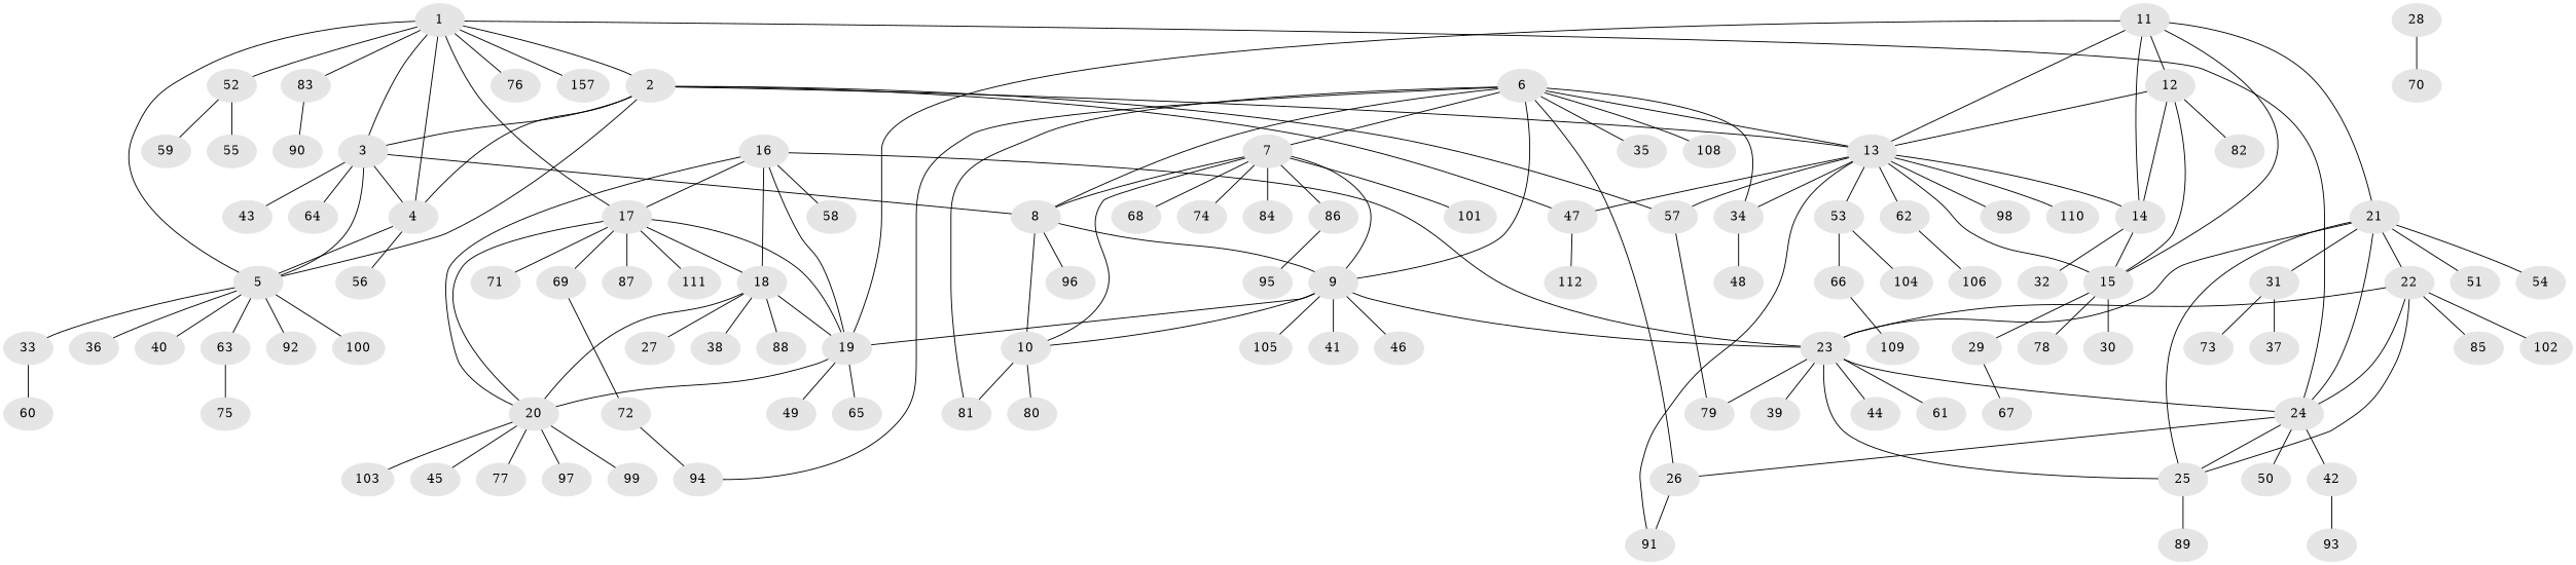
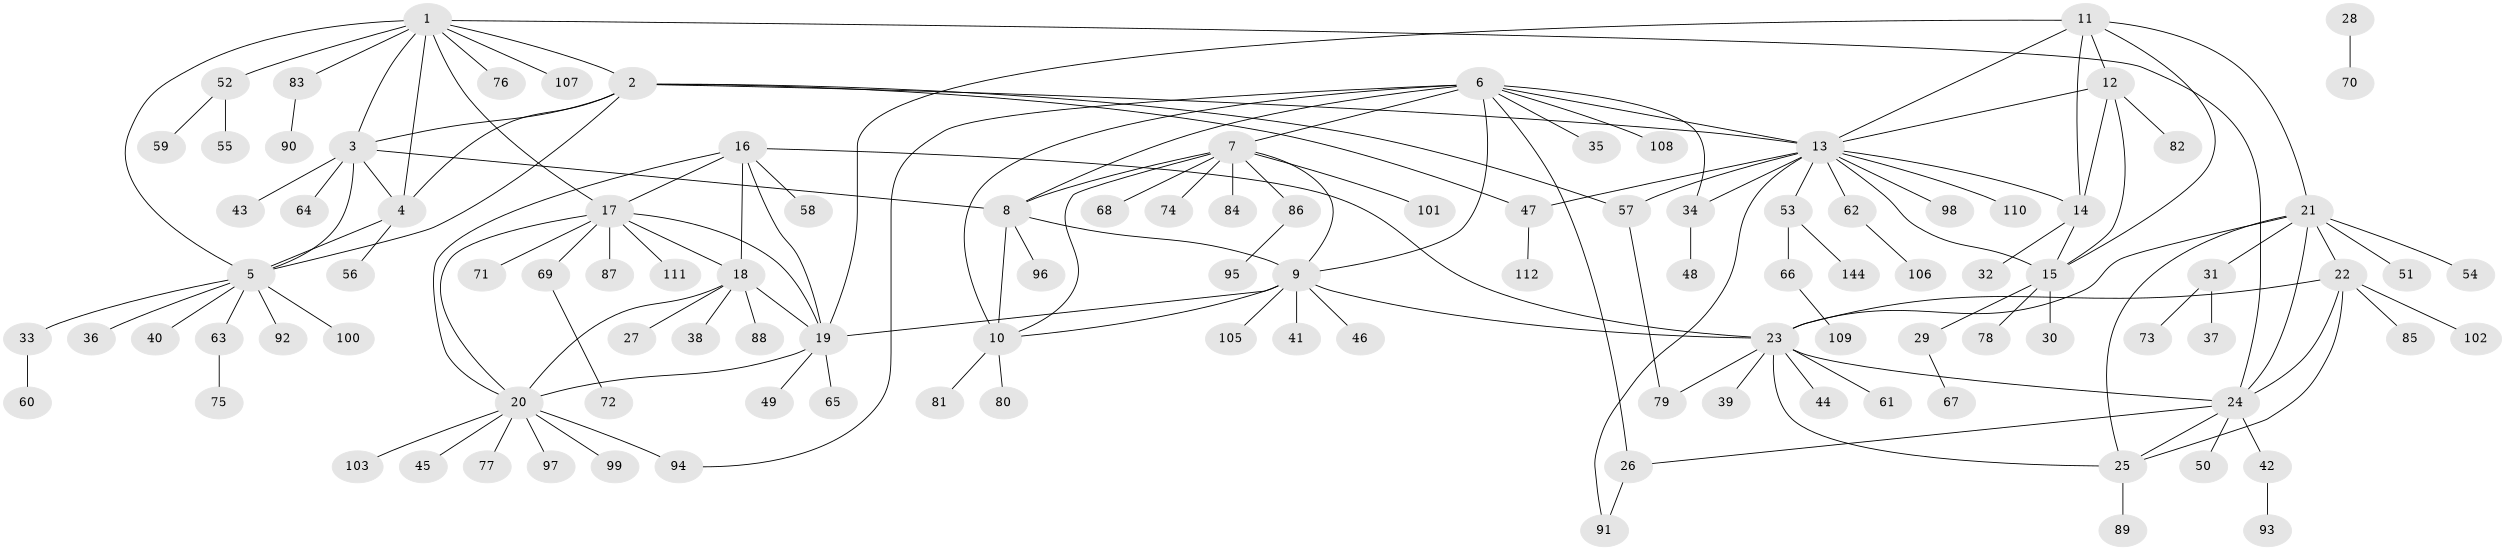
  graph {
    node [color=gray90 style=filled]
    1
    2
    3
    4
    5
    17
    24
    52
    76
    83
-   107 [label=157]
+   107
    13
    47
    57
    8
    43
    64
    56
    33
    36
    40
    63
    92
    100
    19
    18
    20
    69
    71
    87
    111
    26
    25
    42
    50
    55
    59
    90
    34
    14
    15
    53
    62
    91
    98
    110
    28
    70
    112
    79
    9
    10
    96
    60
    75
    6
    7
    35
    94
    108
    68
    74
    84
    86
    101
    23
    41
    46
    105
    80
    81
    48
    95
    49
    65
    39
    44
    61
    11
    12
    21
    82
    32
    29
    30
    78
    22
    31
    51
    54
    66
-   104
+   104 [label=144]
    106
    67
    16
    58
    27
    38
    88
    45
    77
    97
    99
    103
    72
    85
    102
    89
    37
    73
    93
    109
    1 -- 2
    1 -- 3
    1 -- 4
    1 -- 5
    1 -- 17
    1 -- 24
    1 -- 52
    1 -- 76
    1 -- 83
    1 -- 107
    2 -- 3
    2 -- 4
    2 -- 5
    2 -- 13
    2 -- 47
    2 -- 57
    3 -- 4
    3 -- 5
    3 -- 8
    3 -- 43
    3 -- 64
    4 -- 5
    4 -- 56
    5 -- 33
    5 -- 36
    5 -- 40
    5 -- 63
    5 -- 92
    5 -- 100
    17 -- 19
    17 -- 18
    17 -- 20
    17 -- 69
    17 -- 71
    17 -- 87
    17 -- 111
    24 -- 26
    24 -- 25
    24 -- 42
    24 -- 50
    52 -- 55
    52 -- 59
    83 -- 90
    13 -- 47
    13 -- 57
    13 -- 34
    13 -- 14
    13 -- 15
    13 -- 53
    13 -- 62
    13 -- 91
    13 -- 98
    13 -- 110
    47 -- 112
    57 -- 79
    8 -- 9
    8 -- 10
    8 -- 96
    33 -- 60
    63 -- 75
    19 -- 20
    19 -- 49
    19 -- 65
    18 -- 19
    18 -- 20
    18 -- 27
    18 -- 38
    18 -- 88
-   72 -- 94
+   20 -- 94
    20 -- 45
    20 -- 77
    20 -- 97
    20 -- 99
    20 -- 103
    69 -- 72
    26 -- 91
    25 -- 89
    42 -- 93
    34 -- 48
    14 -- 15
    14 -- 32
    15 -- 29
    15 -- 30
    15 -- 78
    53 -- 66
    53 -- 104
    62 -- 106
    28 -- 70
    9 -- 19
    9 -- 10
    9 -- 23
    9 -- 41
    9 -- 46
    9 -- 105
    10 -- 80
    10 -- 81
    6 -- 13
    6 -- 8
    6 -- 26
    6 -- 34
    6 -- 9
-   6 -- 81
+   6 -- 10
    6 -- 7
    6 -- 35
    6 -- 94
    6 -- 108
    7 -- 8
    7 -- 9
    7 -- 10
    7 -- 68
    7 -- 74
    7 -- 84
    7 -- 86
    7 -- 101
    86 -- 95
    23 -- 24
    23 -- 25
    23 -- 79
    23 -- 39
    23 -- 44
    23 -- 61
    11 -- 13
    11 -- 19
    11 -- 14
    11 -- 15
    11 -- 12
    11 -- 21
    12 -- 13
    12 -- 14
    12 -- 15
    12 -- 82
    21 -- 24
    21 -- 25
    21 -- 23
    21 -- 22
    21 -- 31
    21 -- 51
    21 -- 54
    29 -- 67
    22 -- 24
    22 -- 25
    22 -- 23
    22 -- 85
    22 -- 102
    31 -- 37
    31 -- 73
    66 -- 109
    16 -- 17
    16 -- 19
    16 -- 18
    16 -- 20
    16 -- 23
    16 -- 58
  }
